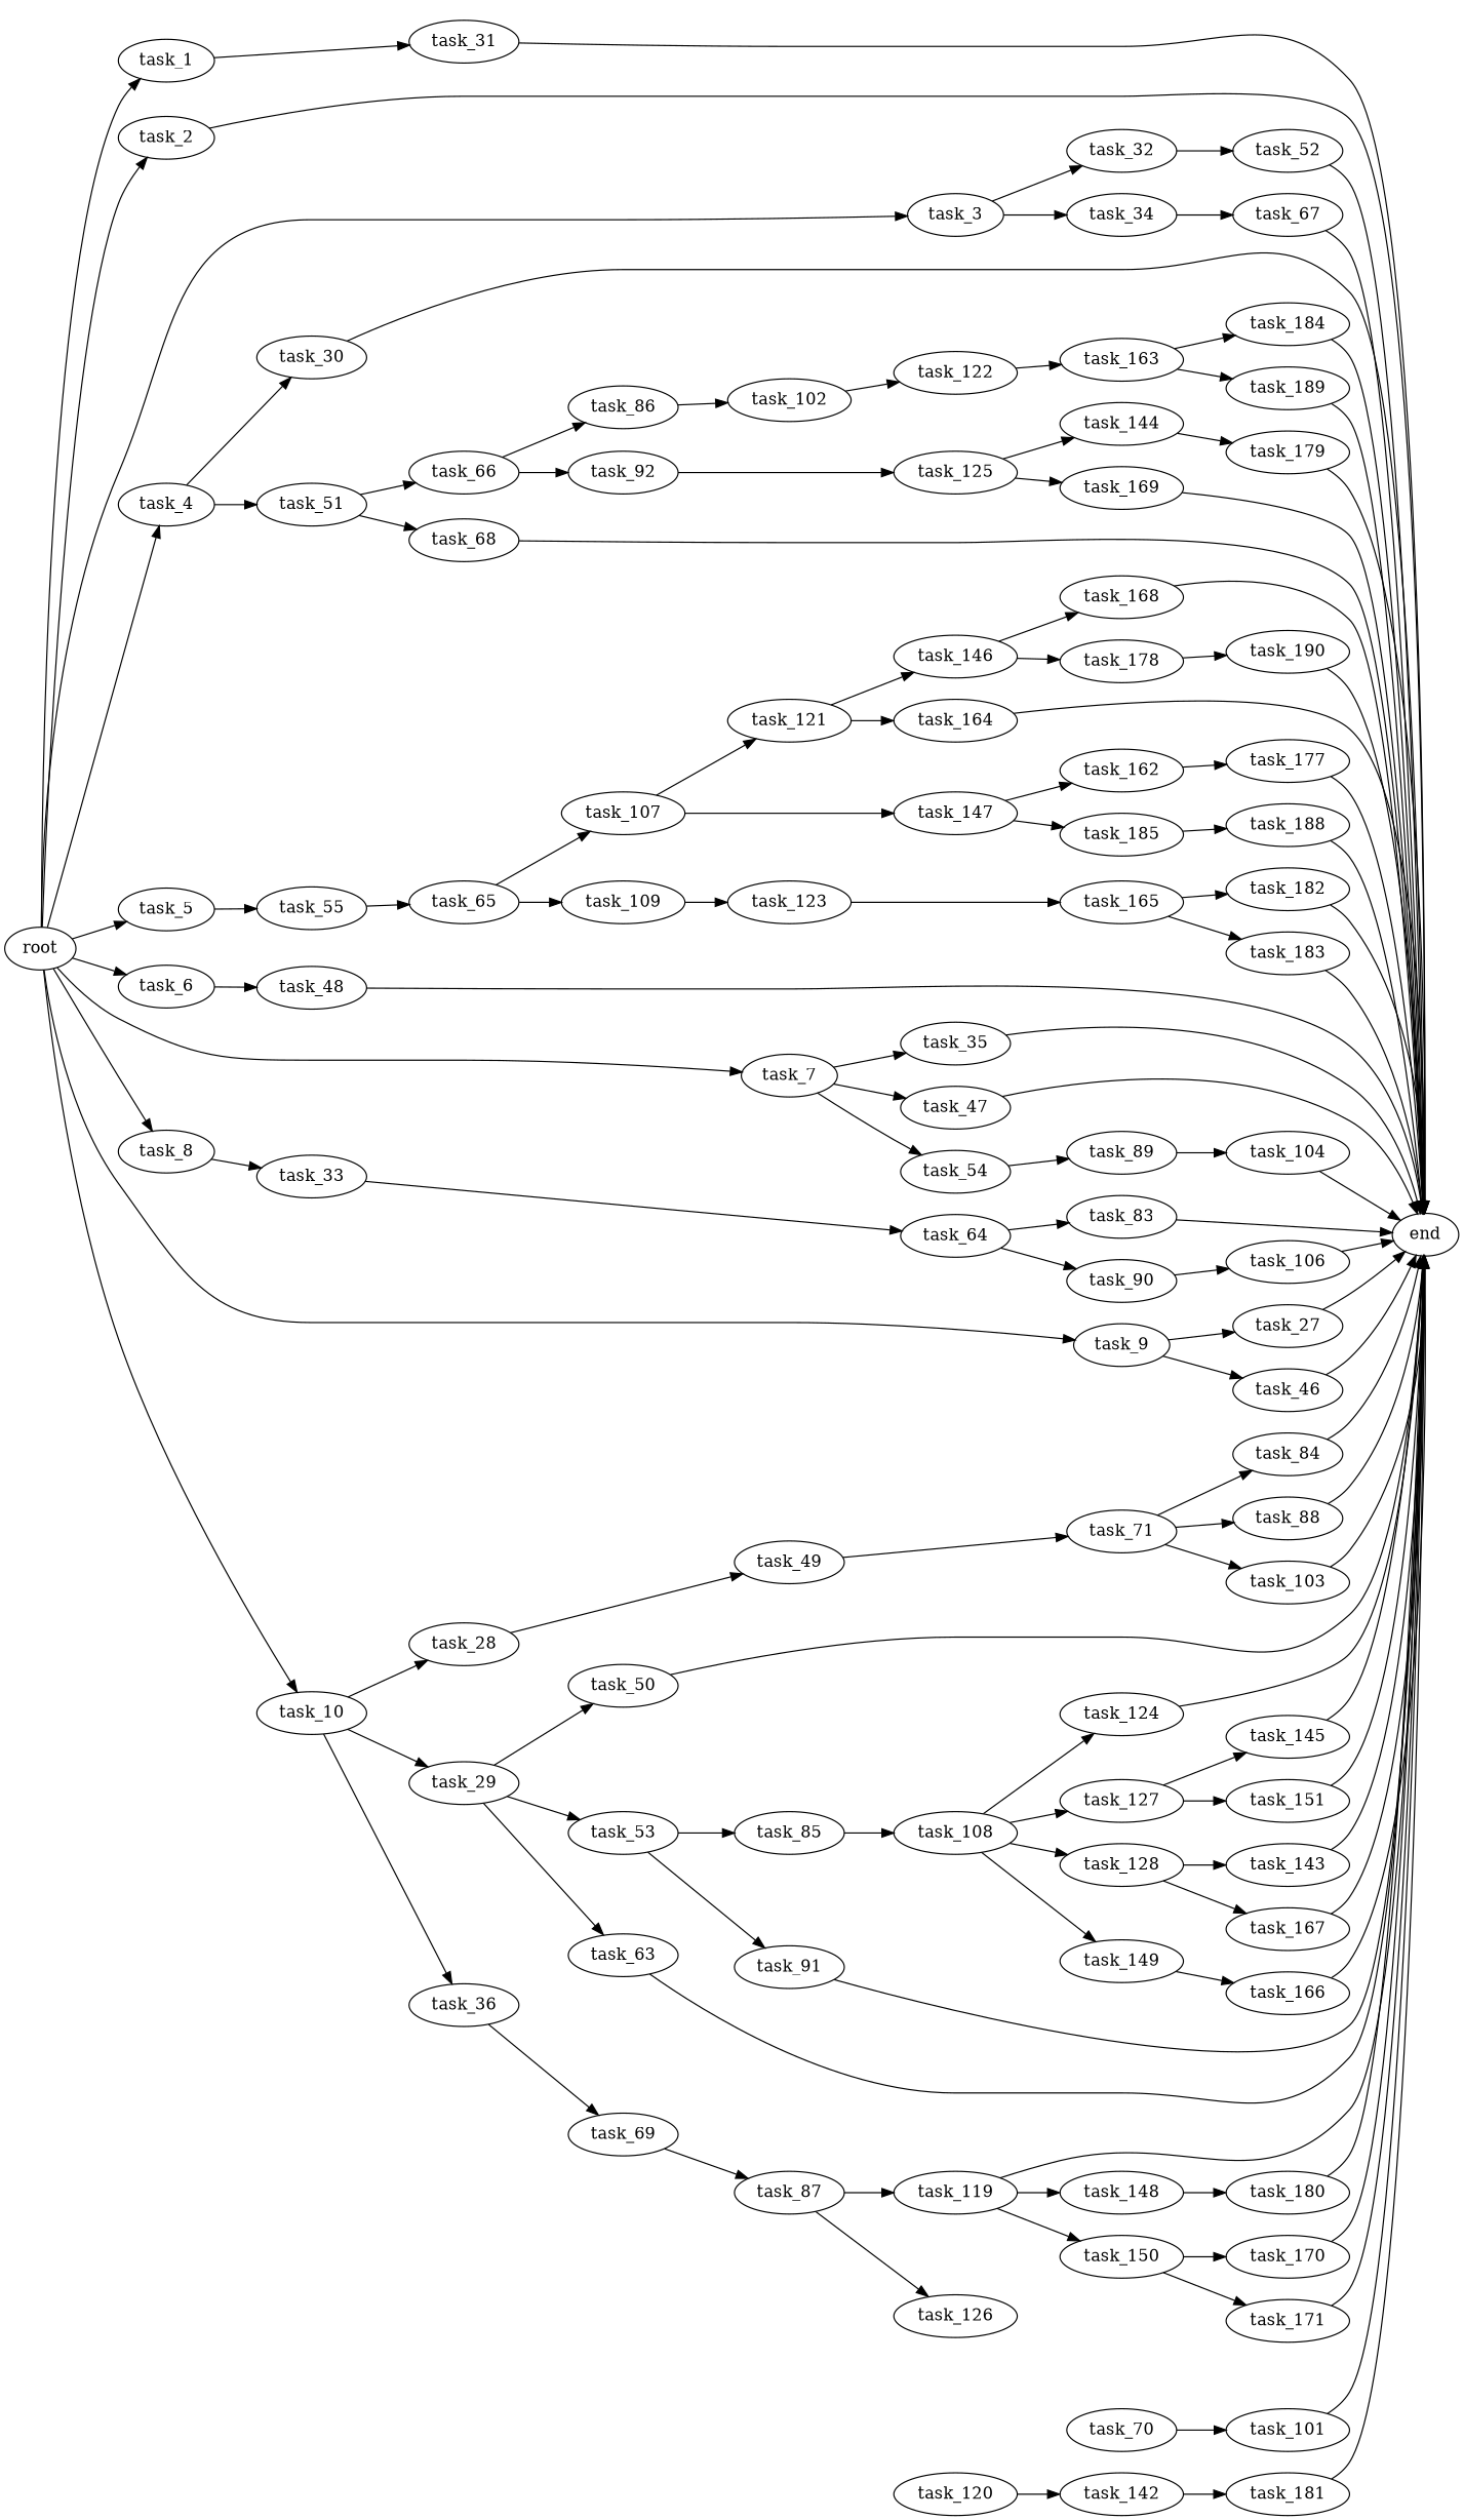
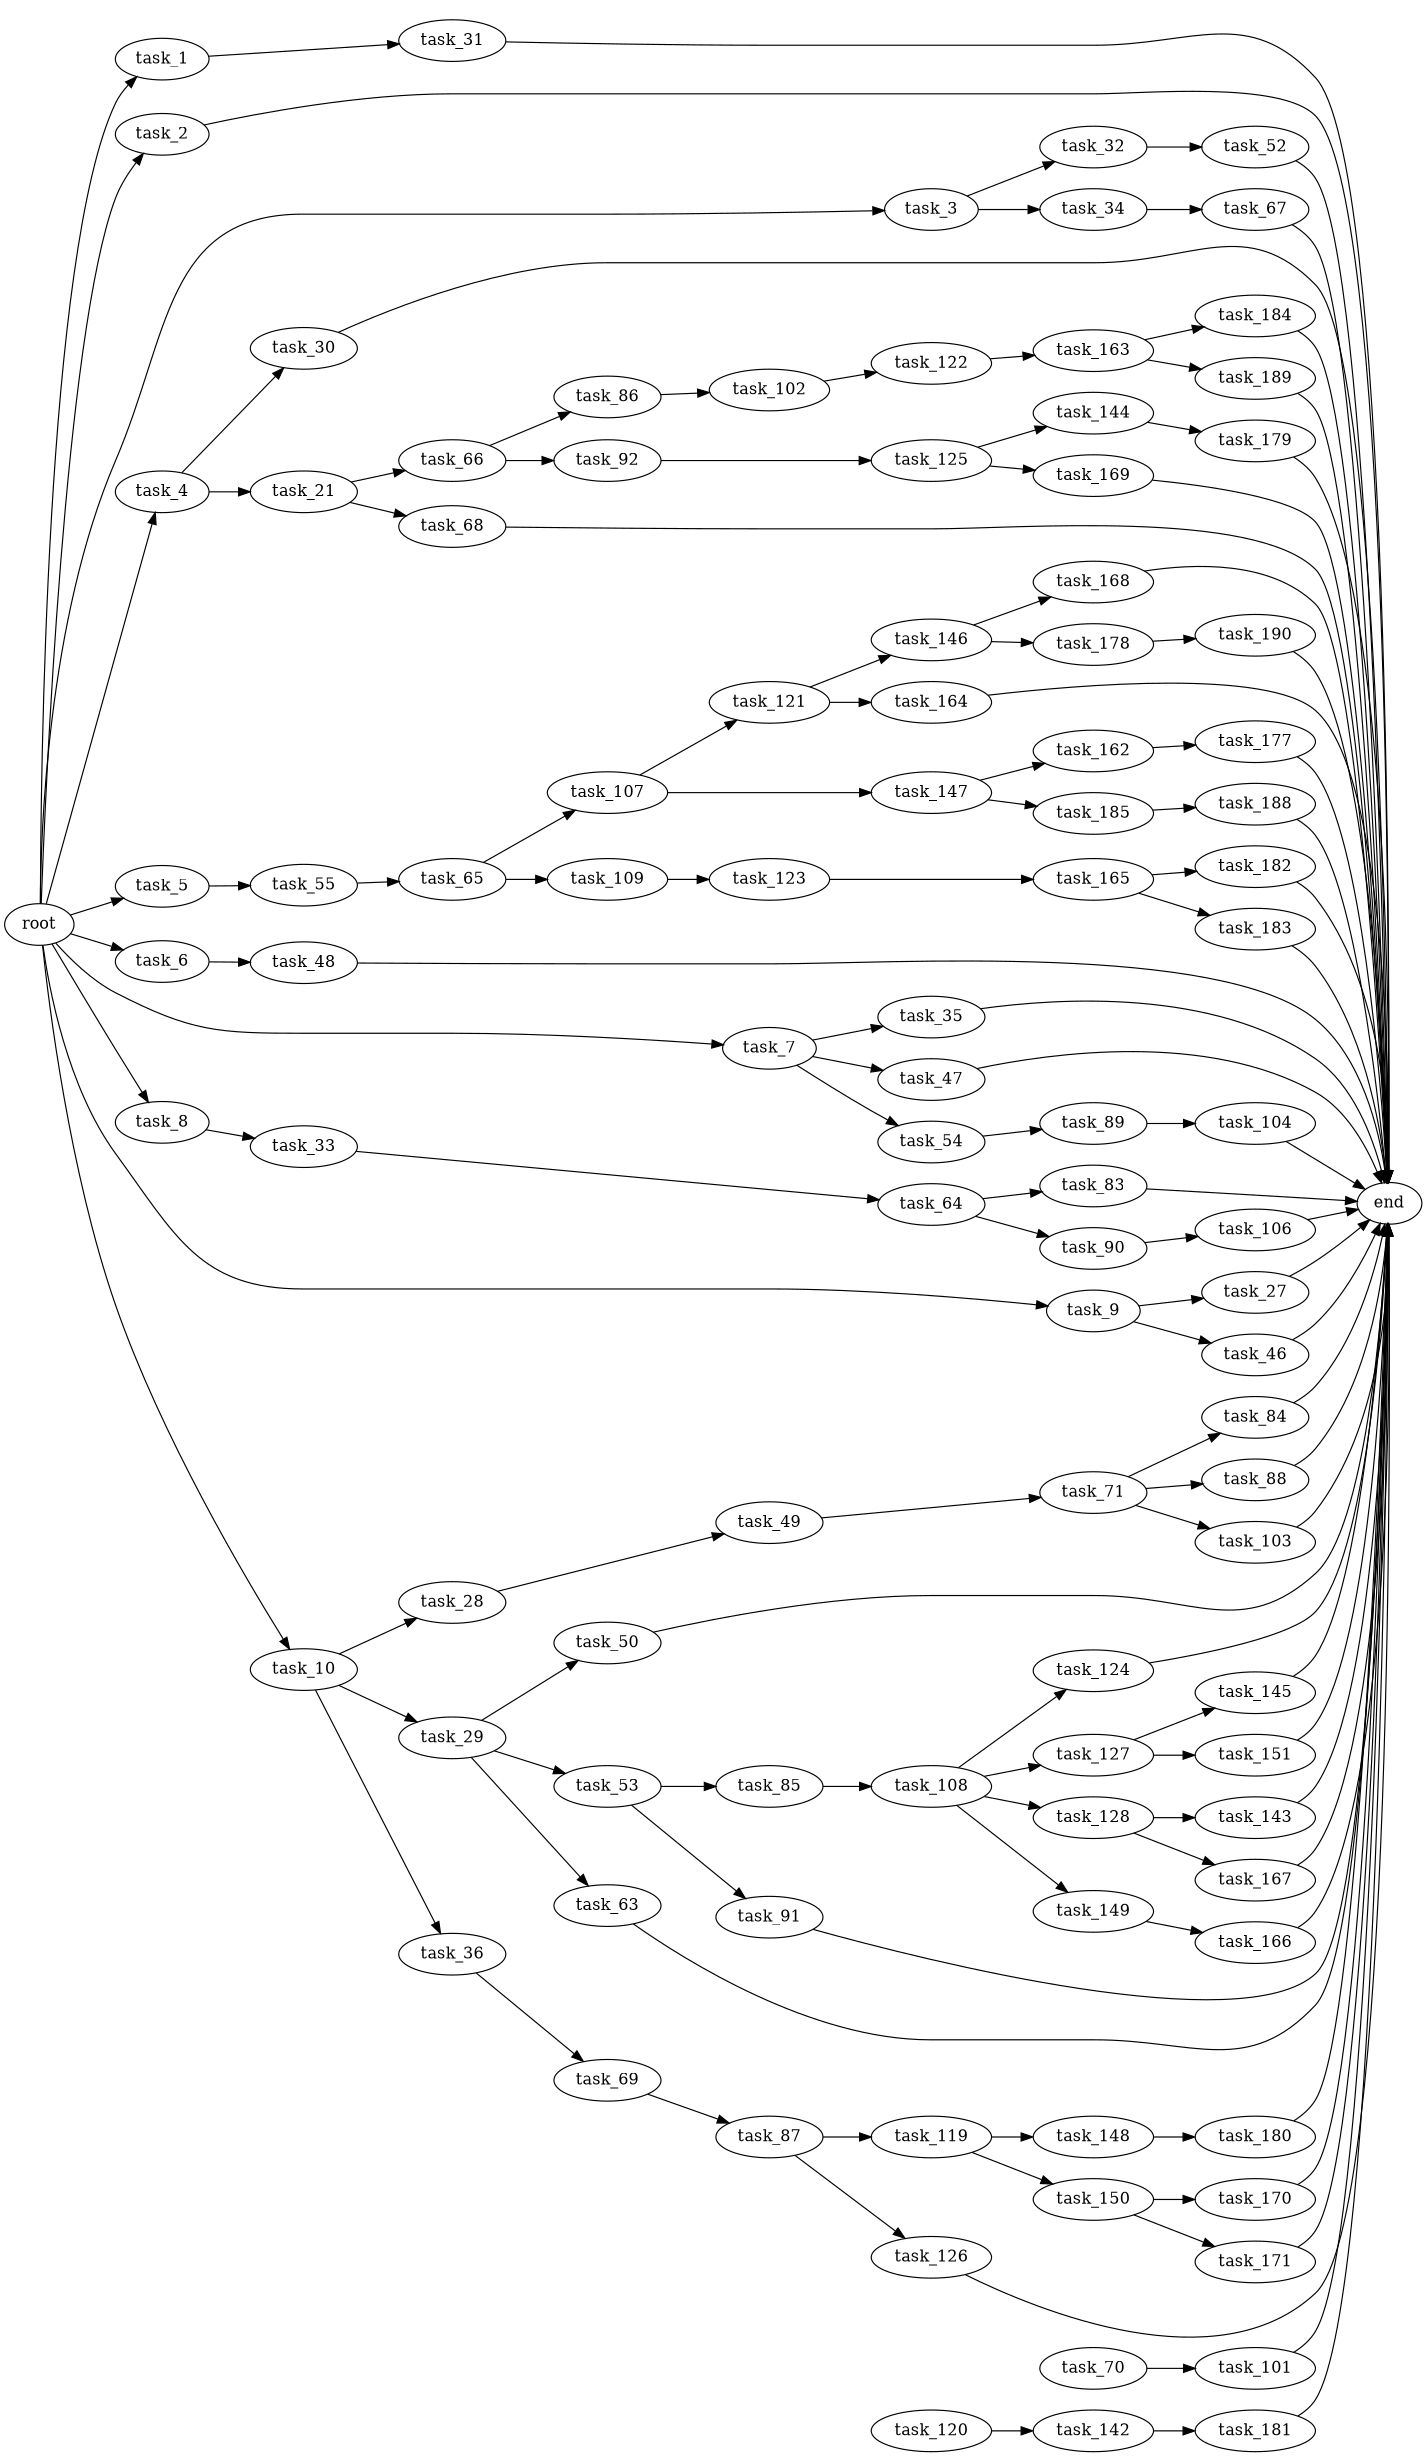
  digraph {
    rankdir=LR
    root
    task_1
    task_2
    task_3
    task_4
    task_5
    task_6
    task_7
    task_8
    task_9
    task_10
    task_31
    end
    task_32
    task_34
    task_30
-   task_51
+   task_51 [label=task_21]
    task_55
    task_48
    task_35
    task_47
    task_54
    task_33
    task_27
    task_46
    task_28
    task_29
    task_36
    task_52
    task_67
    task_66
    task_68
    task_65
    task_89
    task_64
    task_49
    task_50
    task_53
    task_63
    task_69
    task_71
    task_85
    task_91
    task_70
    task_101
    task_83
    task_90
    task_87
    task_84
    task_88
    task_103
    task_86
    task_92
    task_108
    task_104
    task_107
    task_109
    task_106
    task_121
    task_147
    task_123
    task_102
    task_125
    task_119
    task_126
    task_124
    task_127
    task_128
    task_149
    task_122
    task_148
    task_150
    task_144
    task_169
    task_163
    task_120
    task_142
    task_146
    task_164
    task_162
    task_185
    task_145
    task_151
    task_143
    task_167
    task_166
    task_165
    task_180
    task_170
    task_171
    task_181
    task_168
    task_178
    task_184
    task_189
    task_182
    task_183
    task_179
    task_190
    task_177
    task_188
    root -> task_1
    root -> task_2
    root -> task_3
    root -> task_4
    root -> task_5
    root -> task_6
    root -> task_7
    root -> task_8
    root -> task_9
    root -> task_10
    task_1 -> task_31
    task_2 -> end
    task_3 -> task_32
    task_3 -> task_34
    task_4 -> task_30
    task_4 -> task_51
    task_5 -> task_55
    task_6 -> task_48
    task_7 -> task_35
    task_7 -> task_47
    task_7 -> task_54
    task_8 -> task_33
    task_9 -> task_27
    task_9 -> task_46
    task_10 -> task_28
    task_10 -> task_29
    task_10 -> task_36
    task_31 -> end
    task_32 -> task_52
    task_34 -> task_67
    task_30 -> end
    task_51 -> task_66
    task_51 -> task_68
    task_55 -> task_65
    task_48 -> end
    task_35 -> end
    task_47 -> end
    task_54 -> task_89
    task_33 -> task_64
    task_27 -> end
    task_46 -> end
    task_28 -> task_49
    task_29 -> task_50
    task_29 -> task_53
    task_29 -> task_63
    task_36 -> task_69
    task_52 -> end
    task_67 -> end
    task_66 -> task_86
    task_66 -> task_92
    task_68 -> end
    task_65 -> task_107
    task_65 -> task_109
    task_89 -> task_104
    task_64 -> task_83
    task_64 -> task_90
    task_49 -> task_71
    task_50 -> end
    task_53 -> task_85
    task_53 -> task_91
    task_63 -> end
    task_69 -> task_87
    task_71 -> task_84
    task_71 -> task_88
    task_71 -> task_103
    task_85 -> task_108
    task_91 -> end
    task_70 -> task_101
    task_101 -> end
    task_83 -> end
    task_90 -> task_106
    task_87 -> task_119
    task_87 -> task_126
    task_84 -> end
    task_88 -> end
    task_103 -> end
    task_86 -> task_102
    task_92 -> task_125
    task_108 -> task_124
    task_108 -> task_127
    task_108 -> task_128
    task_108 -> task_149
    task_104 -> end
    task_107 -> task_121
    task_107 -> task_147
    task_109 -> task_123
    task_106 -> end
    task_121 -> task_146
    task_121 -> task_164
    task_147 -> task_162
    task_147 -> task_185
    task_123 -> task_165
    task_102 -> task_122
    task_125 -> task_144
    task_125 -> task_169
    task_119 -> task_148
    task_119 -> task_150
-   task_119 -> end
+   task_126 -> end
    task_124 -> end
    task_127 -> task_145
    task_127 -> task_151
    task_128 -> task_143
    task_128 -> task_167
    task_149 -> task_166
    task_122 -> task_163
    task_148 -> task_180
    task_150 -> task_170
    task_150 -> task_171
    task_144 -> task_179
    task_169 -> end
    task_163 -> task_184
    task_163 -> task_189
    task_120 -> task_142
    task_142 -> task_181
    task_146 -> task_168
    task_146 -> task_178
    task_164 -> end
    task_162 -> task_177
    task_185 -> task_188
    task_145 -> end
    task_151 -> end
    task_143 -> end
    task_167 -> end
    task_166 -> end
    task_165 -> task_182
    task_165 -> task_183
    task_180 -> end
    task_170 -> end
    task_171 -> end
    task_181 -> end
    task_168 -> end
    task_178 -> task_190
    task_184 -> end
    task_189 -> end
    task_182 -> end
    task_183 -> end
    task_179 -> end
    task_190 -> end
    task_177 -> end
    task_188 -> end
  }
